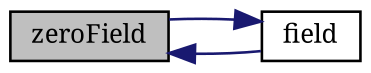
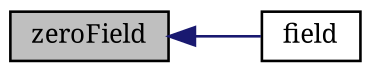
  digraph {
    rankdir=LR
    fontname="Noto Serif"
    node [color=black fontname="Noto Serif" fontsize=10 shape=record]
    edge [color=midnightblue dir=back fontname="Noto Serif" fontsize=10 labelfontname=FreeSans labelfontsize=10 style=solid]
    n1 [fillcolor=grey75 fontcolor=black height=0.2 label=zeroField style=filled width=0.4]
    n2 [height=0.2 label=field width=0.4]
    n1 -> n2
-   n2 -> n1
  }
